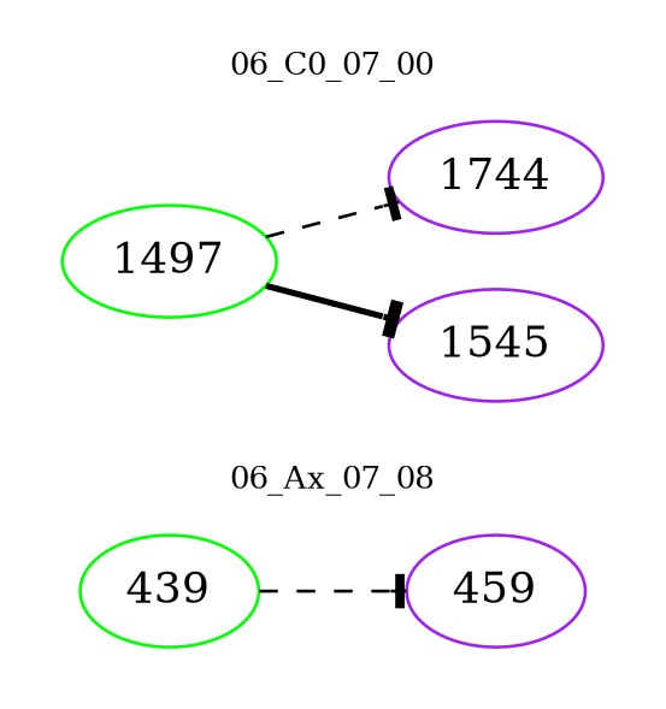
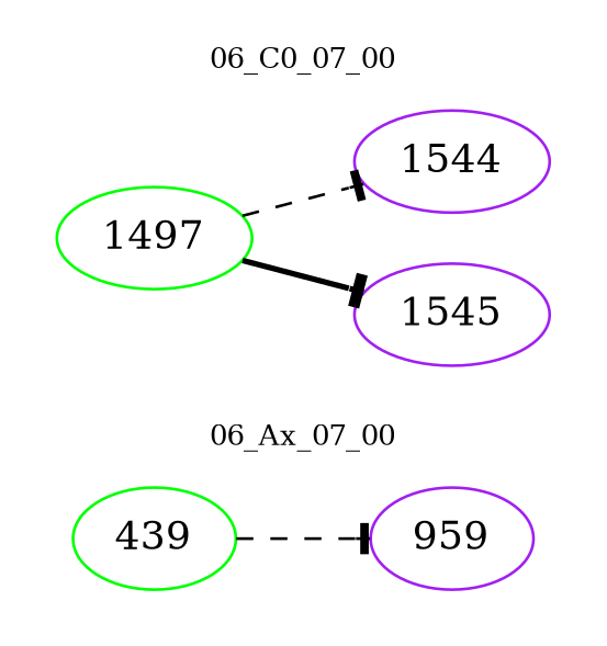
  digraph {
    rankdir=LR
    node [color=purple]
    edge [arrowhead=tee color=black style=dashed]
    n1 [color=green label=439]
-   n2 [label=459]
+   n2 [label=959]
    n3 [label=1545]
    n4 [color=green label=1497]
-   n5 [label=1744]
+   n5 [label=1544]
    subgraph cluster_1 {
      color=white
      fontsize=10
-     label="06_Ax_07_08"
+     label="06_Ax_07_00"
      n1
      n2
    }
    subgraph cluster_2 {
      color=white
      fontsize=10
      label="06_C0_07_00"
      n3
      n4
      n5
    }
    n1 -> n2
    n4 -> n3 [style=bold]
    n4 -> n5
  }
